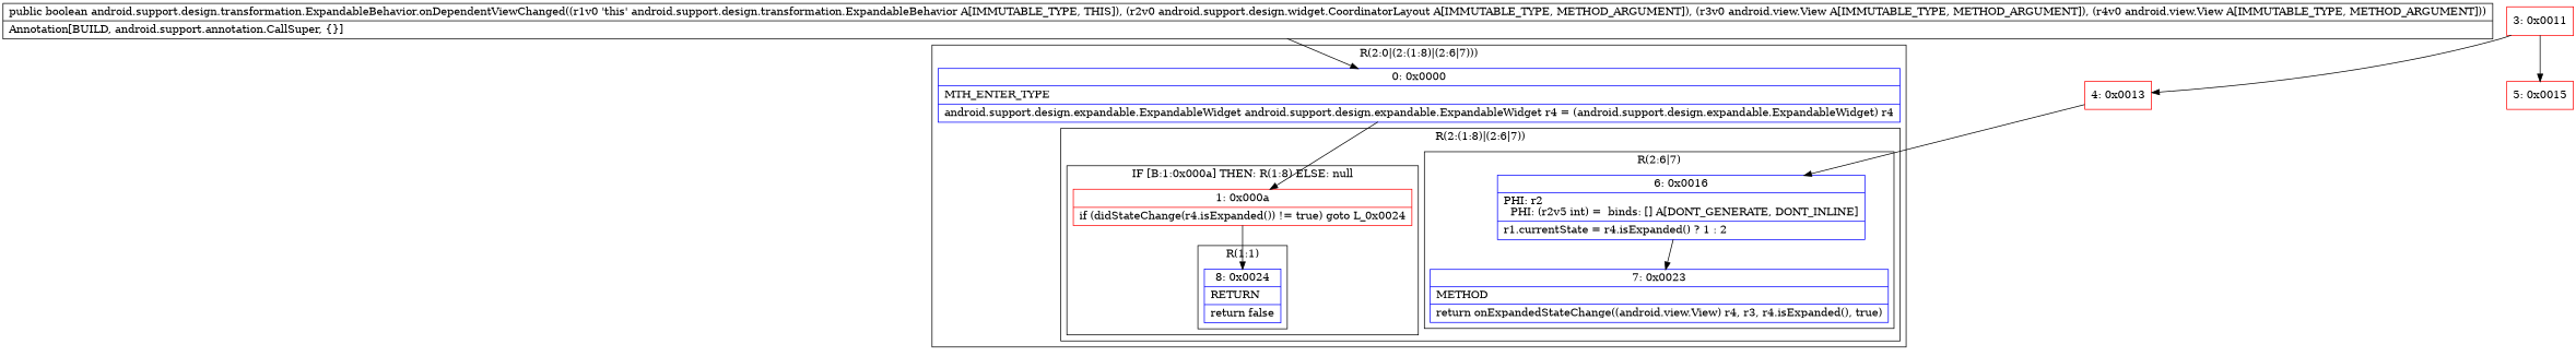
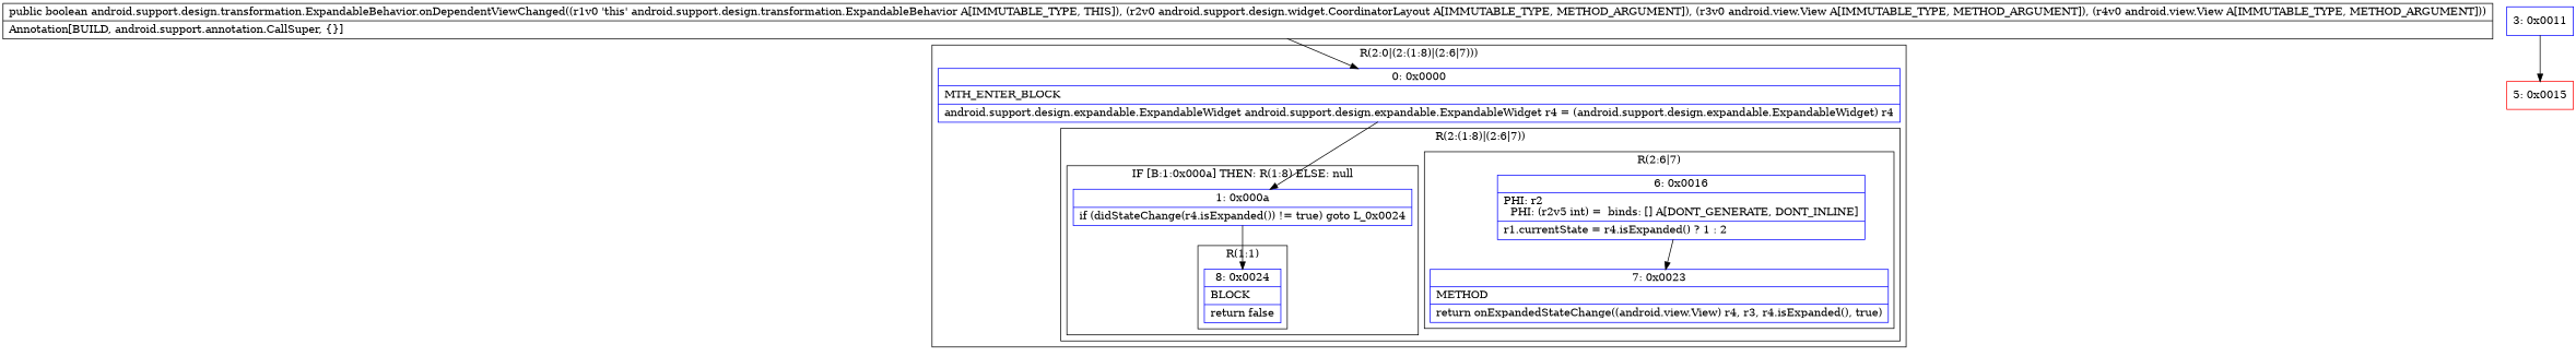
  digraph {
    node [color=blue shape=record]
-   n1 [label="{8\:\ 0x0024|RETURN\l|return false\l}"]
-   n2 [color=red label="{1\:\ 0x000a|if (didStateChange(r4.isExpanded()) != true) goto L_0x0024\l}"]
+   n1 [label="{8\:\ 0x0024|BLOCK\l|return false\l}"]
+   n2 [label="{1\:\ 0x000a|if (didStateChange(r4.isExpanded()) != true) goto L_0x0024\l}"]
    n3 [label="{6\:\ 0x0016|PHI: r2 \l  PHI: (r2v5 int) =  binds: [] A[DONT_GENERATE, DONT_INLINE]\l|r1.currentState = r4.isExpanded() ? 1 : 2\l}"]
    n4 [label="{7\:\ 0x0023|METHOD\l|return onExpandedStateChange((android.view.View) r4, r3, r4.isExpanded(), true)\l}"]
-   n5 [label="{0\:\ 0x0000|MTH_ENTER_TYPE\l|android.support.design.expandable.ExpandableWidget android.support.design.expandable.ExpandableWidget r4 = (android.support.design.expandable.ExpandableWidget) r4\l}"]
-   n6 [color=red label="{3\:\ 0x0011}"]
-   n7 [color=red label="{4\:\ 0x0013}"]
+   n5 [label="{0\:\ 0x0000|MTH_ENTER_BLOCK\l|android.support.design.expandable.ExpandableWidget android.support.design.expandable.ExpandableWidget r4 = (android.support.design.expandable.ExpandableWidget) r4\l}"]
+   n6 [label="{3\:\ 0x0011}"]
    n8 [color=red label="{5\:\ 0x0015}"]
    n9 [label="{public boolean android.support.design.transformation.ExpandableBehavior.onDependentViewChanged((r1v0 'this' android.support.design.transformation.ExpandableBehavior A[IMMUTABLE_TYPE, THIS]), (r2v0 android.support.design.widget.CoordinatorLayout A[IMMUTABLE_TYPE, METHOD_ARGUMENT]), (r3v0 android.view.View A[IMMUTABLE_TYPE, METHOD_ARGUMENT]), (r4v0 android.view.View A[IMMUTABLE_TYPE, METHOD_ARGUMENT]))  | Annotation[BUILD, android.support.annotation.CallSuper, \{\}]\l}" color=""]
    subgraph cluster_1 {
      label="R(2:0|(2:(1:8)|(2:6|7)))"
      n5
      subgraph cluster_2 {
        label="R(2:(1:8)|(2:6|7))"
        subgraph cluster_3 {
          label="IF [B:1:0x000a] THEN: R(1:8) ELSE: null"
          n2
          subgraph cluster_4 {
            label="R(1:1)"
            n1
          }
        }
        subgraph cluster_5 {
          label="R(2:6|7)"
          n3
          n4
        }
      }
    }
    n2 -> n1
    n3 -> n4
    n5 -> n2
-   n6 -> n7
    n6 -> n8
-   n7 -> n3
    n9 -> n5
  }
